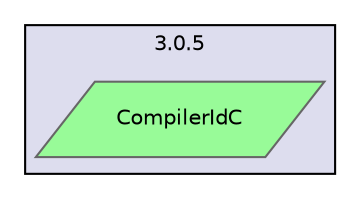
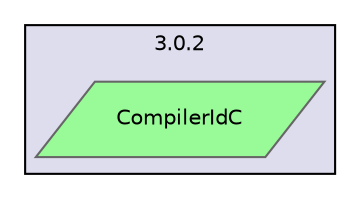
  digraph {
    compound=true
    n1 [fillcolor=palegreen fontname=Helvetica fontsize=10 label=CompilerIdC pencolor=black shape=parallelogram style=filled color=gray40]
    subgraph cluster_1 {
      bgcolor="#ddddee"
      fontname=Helvetica
      fontsize=10
-     label="3.0.5"
+     label="3.0.2"
      pencolor=black
      n1
    }
  }
